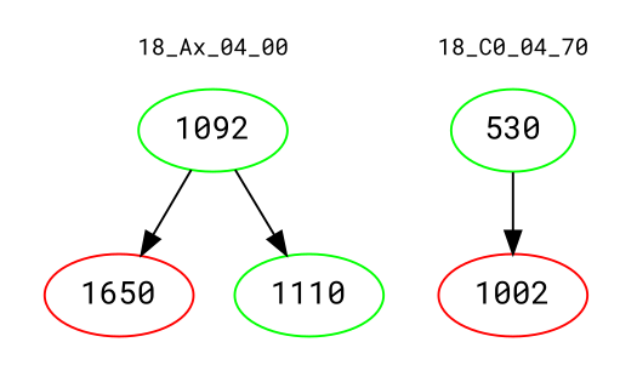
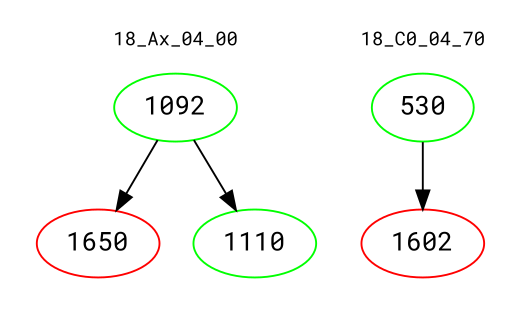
  digraph {
    fontname="Roboto Mono"
    node [color=green fontname="Roboto Mono"]
    edge [color=black fontname="Roboto Mono"]
    n1 [label=1092]
    n2 [color=red label=1650]
    n3 [label=1110]
    n4 [label=530]
-   n5 [color=red label=1002]
+   n5 [color=red label=1602]
    subgraph cluster_1 {
      color=white
      fontsize=10
      label="18_Ax_04_00"
      n1
      n2
      n3
    }
    subgraph cluster_2 {
      color=white
      fontsize=10
      label="18_C0_04_70"
      n4
      n5
    }
    n1 -> n2
    n1 -> n3
    n4 -> n5
  }
